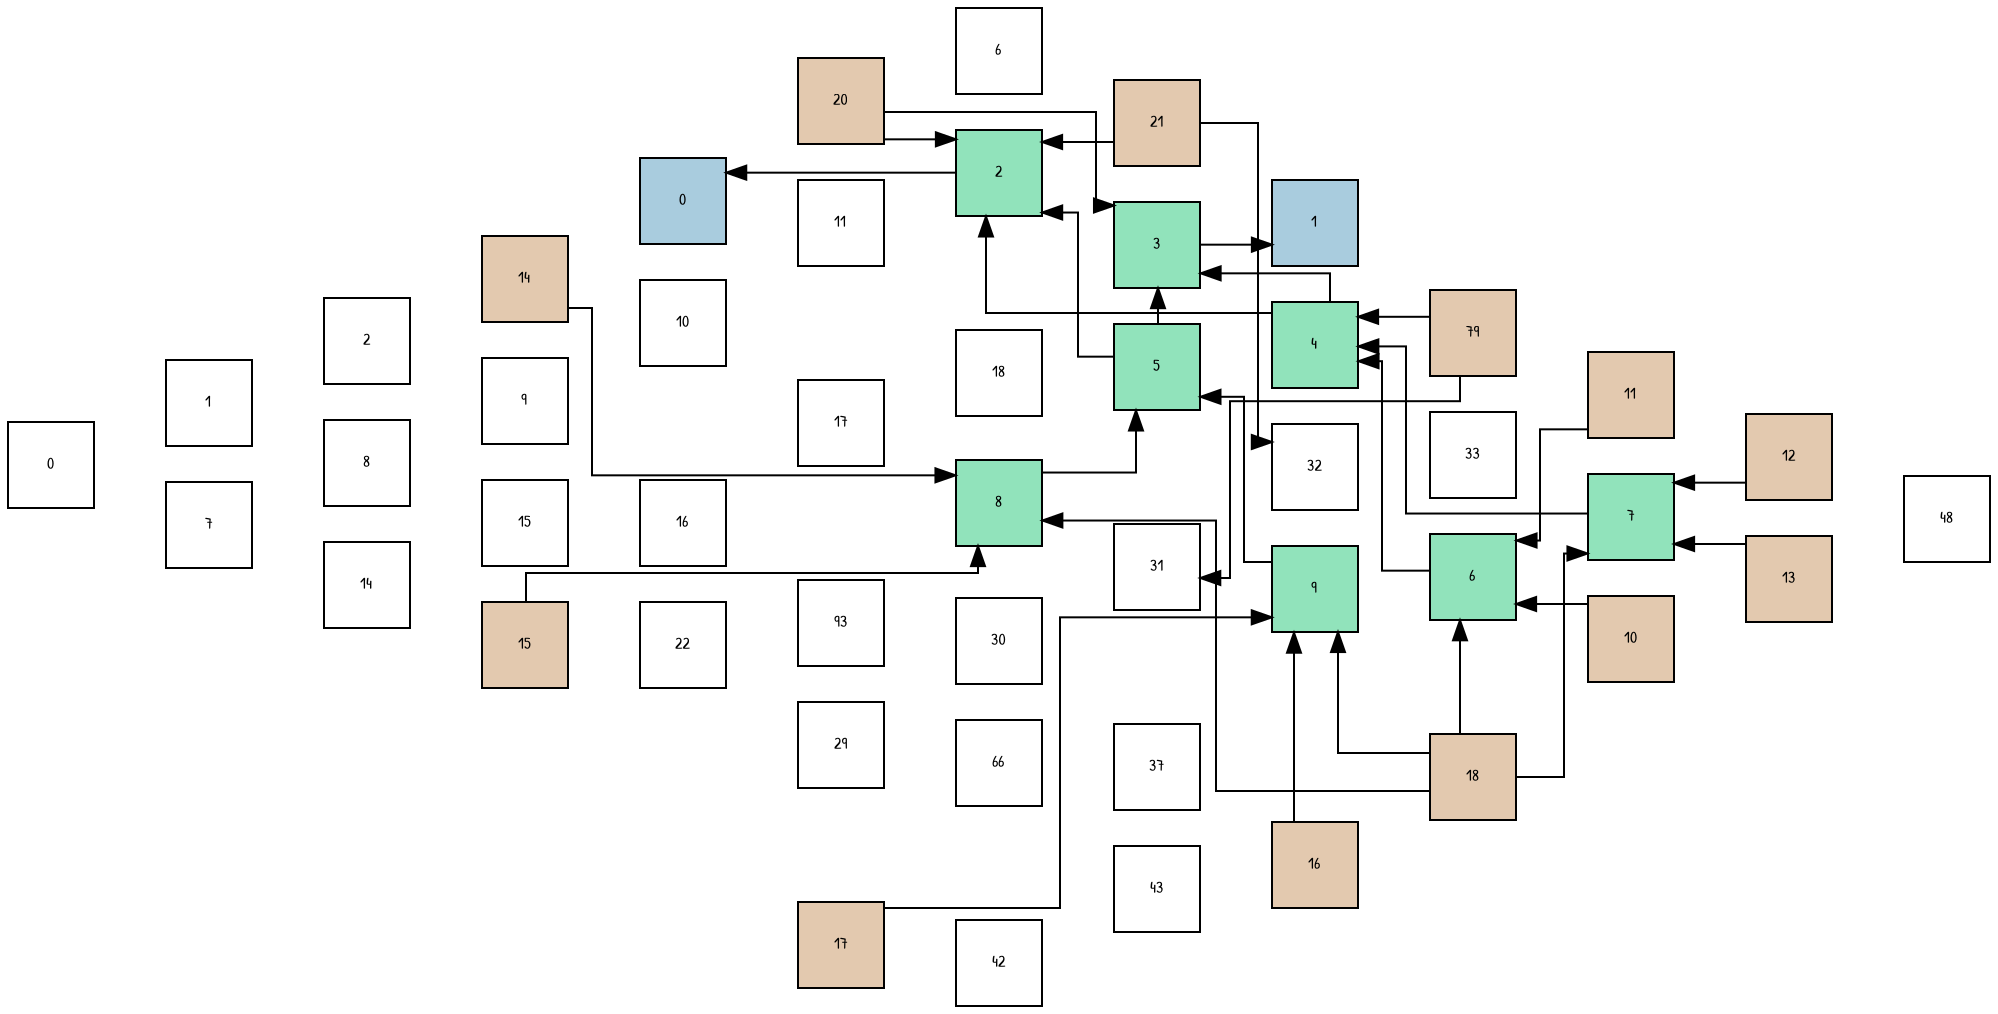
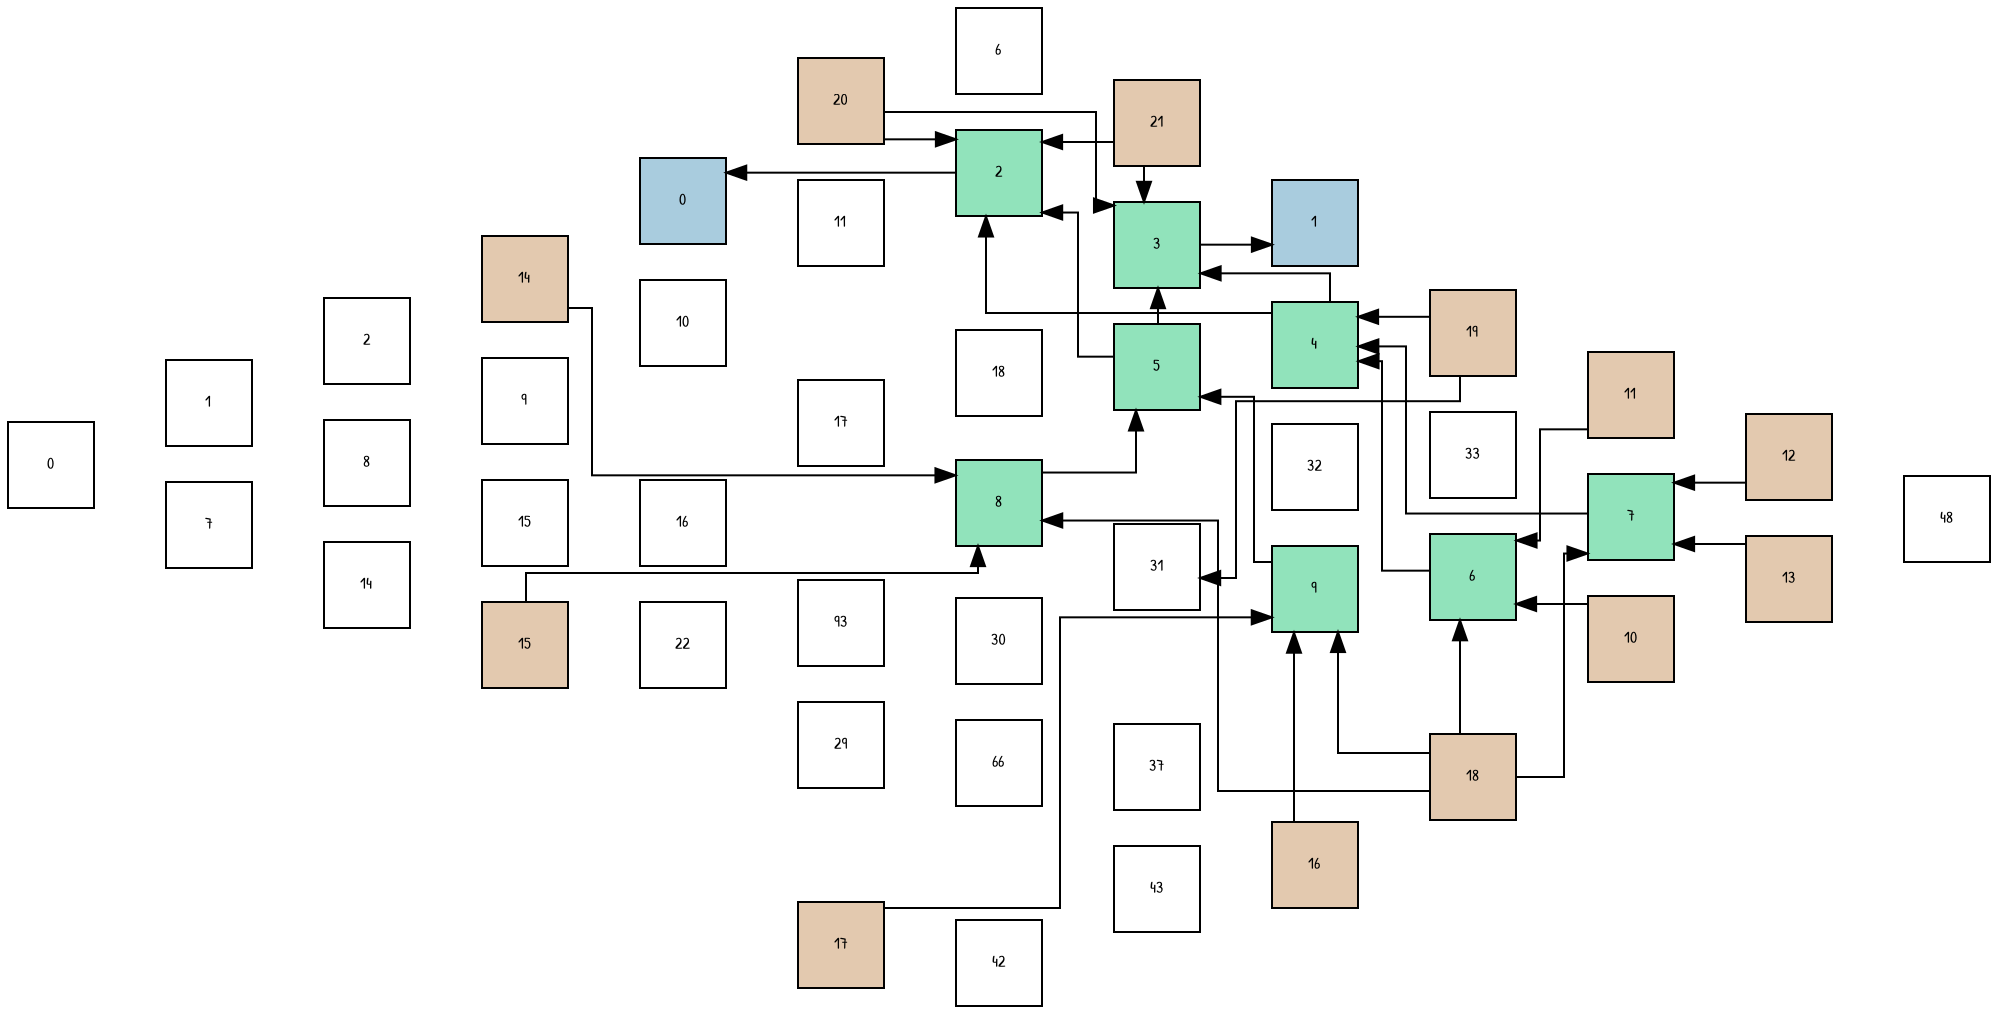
  digraph {
    fontname="Patrick Hand"
    rank=same
    rankdir=LR
    splines=ortho
    node [fillcolor="#ffffff" fixedsize=true fontname="Patrick Hand" fontsize=8 shape=square style=filled]
    edge [constraint=true fontname="Patrick Hand" style=invis]
    n1 [label=0 width=0.6]
    n2 [label=1 width=0.6]
    n3 [label=7 width=0.6]
    n4 [label=2 width=0.6]
    n5 [label=8 width=0.6]
    n6 [label=14 width=0.6]
    n7 [fillcolor="#e3c9af" label=14 width=0.6]
    n8 [label=9 width=0.6]
    n9 [label=15 width=0.6]
    n10 [fillcolor="#a9ccde" label=0 width=0.6]
    n11 [label=10 width=0.6]
    n12 [fillcolor="#91e3bb" label=8 width=0.6]
    n13 [label=16 width=0.6]
    n14 [fillcolor="#e3c9af" label=20 width=0.6]
    n15 [label=11 width=0.6]
    n16 [label=17 width=0.6]
    n17 [fillcolor="#91e3bb" label=5 width=0.6]
    n18 [label=31 width=0.6]
    n19 [label=6 width=0.6]
    n20 [fillcolor="#91e3bb" label=2 width=0.6]
    n21 [fillcolor="#91e3bb" label=3 width=0.6]
    n22 [label=18 width=0.6]
    n23 [fillcolor="#e3c9af" label=21 width=0.6]
    n24 [fillcolor="#a9ccde" label=1 width=0.6]
    n25 [fillcolor="#91e3bb" label=4 width=0.6]
    n26 [fillcolor="#e3c9af" label=15 width=0.6]
    n27 [label=22 width=0.6]
    n28 [label=93 width=0.6]
-   n29 [fillcolor="#e3c9af" label=79 width=0.6]
+   n29 [fillcolor="#e3c9af" label=19 width=0.6]
    n30 [label=29 width=0.6]
    n31 [label=30 width=0.6]
    n32 [label=32 width=0.6]
    n33 [label=33 width=0.6]
    n34 [fillcolor="#e3c9af" label=11 width=0.6]
    n35 [label=66 width=0.6]
    n36 [label=37 width=0.6]
    n37 [fillcolor="#91e3bb" label=9 width=0.6]
    n38 [fillcolor="#91e3bb" label=6 width=0.6]
    n39 [fillcolor="#91e3bb" label=7 width=0.6]
    n40 [fillcolor="#e3c9af" label=12 width=0.6]
    n41 [fillcolor="#e3c9af" label=17 width=0.6]
    n42 [label=42 width=0.6]
    n43 [label=43 width=0.6]
    n44 [fillcolor="#e3c9af" label=16 width=0.6]
    n45 [fillcolor="#e3c9af" label=18 width=0.6]
    n46 [fillcolor="#e3c9af" label=10 width=0.6]
    n47 [fillcolor="#e3c9af" label=13 width=0.6]
    n48 [label=48 width=0.6]
    n1 -> n2
    n1 -> n3
    n2 -> n4
    n2 -> n5
    n3 -> n5
    n3 -> n6
    n4 -> n7
    n4 -> n8
    n5 -> n8
    n5 -> n9
    n6 -> n9
    n6 -> n26
    n7 -> n10
    n7 -> n11
    n7 -> n12 [constraint=false style=vis]
    n8 -> n11
    n8 -> n13
    n9 -> n13
    n9 -> n27
    n10 -> n14
    n10 -> n15
    n11 -> n15
    n11 -> n16
    n12 -> n17 [constraint=false style=vis]
    n12 -> n17
    n12 -> n18
    n13 -> n16
    n13 -> n28
    n14 -> n19
    n14 -> n20 [constraint=false style=vis]
    n14 -> n20
    n14 -> n21 [constraint=false style=vis]
    n15 -> n20
    n15 -> n22
    n16 -> n12
    n16 -> n22
    n17 -> n20 [constraint=false style=vis]
    n17 -> n21 [constraint=false style=vis]
    n17 -> n25
    n17 -> n32
    n18 -> n32
    n18 -> n37
    n19 -> n23
    n20 -> n10 [constraint=false style=vis]
    n20 -> n21
    n20 -> n23
    n21 -> n24 [constraint=false style=vis]
    n21 -> n24
    n21 -> n25
    n22 -> n17
    n22 -> n21
    n23 -> n20 [constraint=false style=vis]
-   n23 -> n32 [constraint=false style=vis]
+   n23 -> n21 [constraint=false style=vis]
    n23 -> n24
    n24 -> n29
    n25 -> n20 [constraint=false style=vis]
    n25 -> n21 [constraint=false style=vis]
    n25 -> n29
    n25 -> n33
    n26 -> n12 [constraint=false style=vis]
    n26 -> n27
    n27 -> n28
    n27 -> n30
    n28 -> n12
    n28 -> n31
    n29 -> n18 [constraint=false style=vis]
    n29 -> n25 [constraint=false style=vis]
    n29 -> n34
    n30 -> n31
    n30 -> n35
    n31 -> n18
    n31 -> n36
    n32 -> n33
    n32 -> n38
    n33 -> n34
    n33 -> n39
    n34 -> n38 [constraint=false style=vis]
    n34 -> n40
    n35 -> n36
    n35 -> n43
    n36 -> n37
    n36 -> n44
    n37 -> n17 [constraint=false style=vis]
    n37 -> n38
    n37 -> n45
    n38 -> n25 [constraint=false style=vis]
    n38 -> n39
    n38 -> n46
    n39 -> n25 [constraint=false style=vis]
    n39 -> n40
    n39 -> n47
    n40 -> n39 [constraint=false style=vis]
    n40 -> n48
    n41 -> n35
    n41 -> n37 [constraint=false style=vis]
    n41 -> n42
    n42 -> n43
    n43 -> n44
    n44 -> n37 [constraint=false style=vis]
    n44 -> n45
    n45 -> n12 [constraint=false style=vis]
    n45 -> n37 [constraint=false style=vis]
    n45 -> n38 [constraint=false style=vis]
    n45 -> n39 [constraint=false style=vis]
    n45 -> n46
    n46 -> n38 [constraint=false style=vis]
    n46 -> n47
    n47 -> n39 [constraint=false style=vis]
    n47 -> n48
  }
